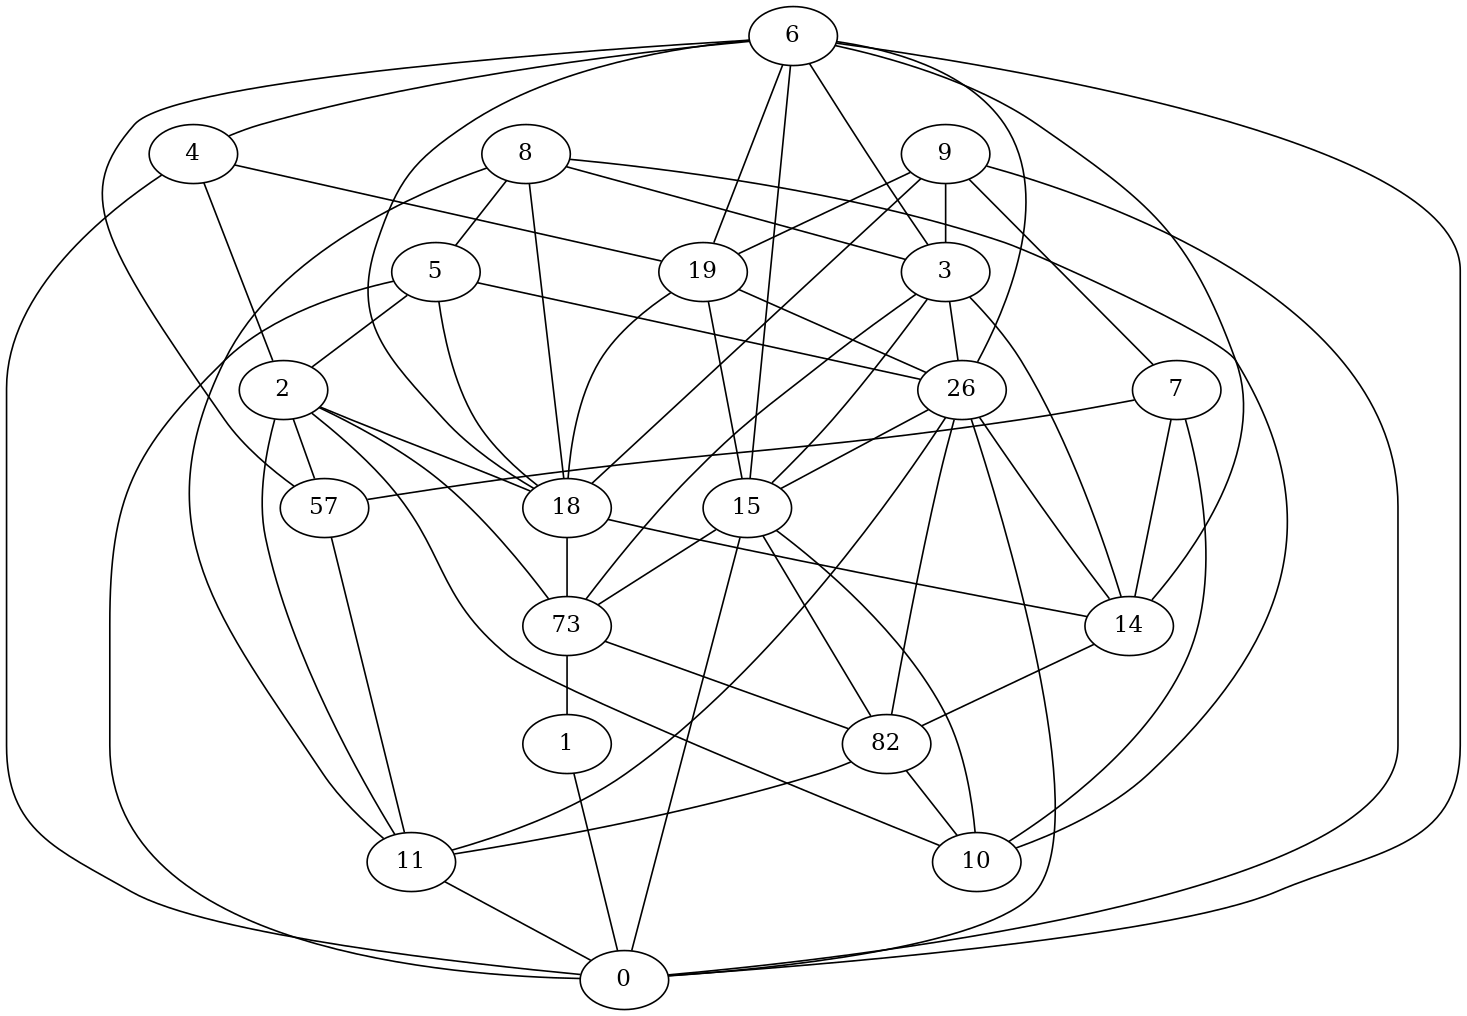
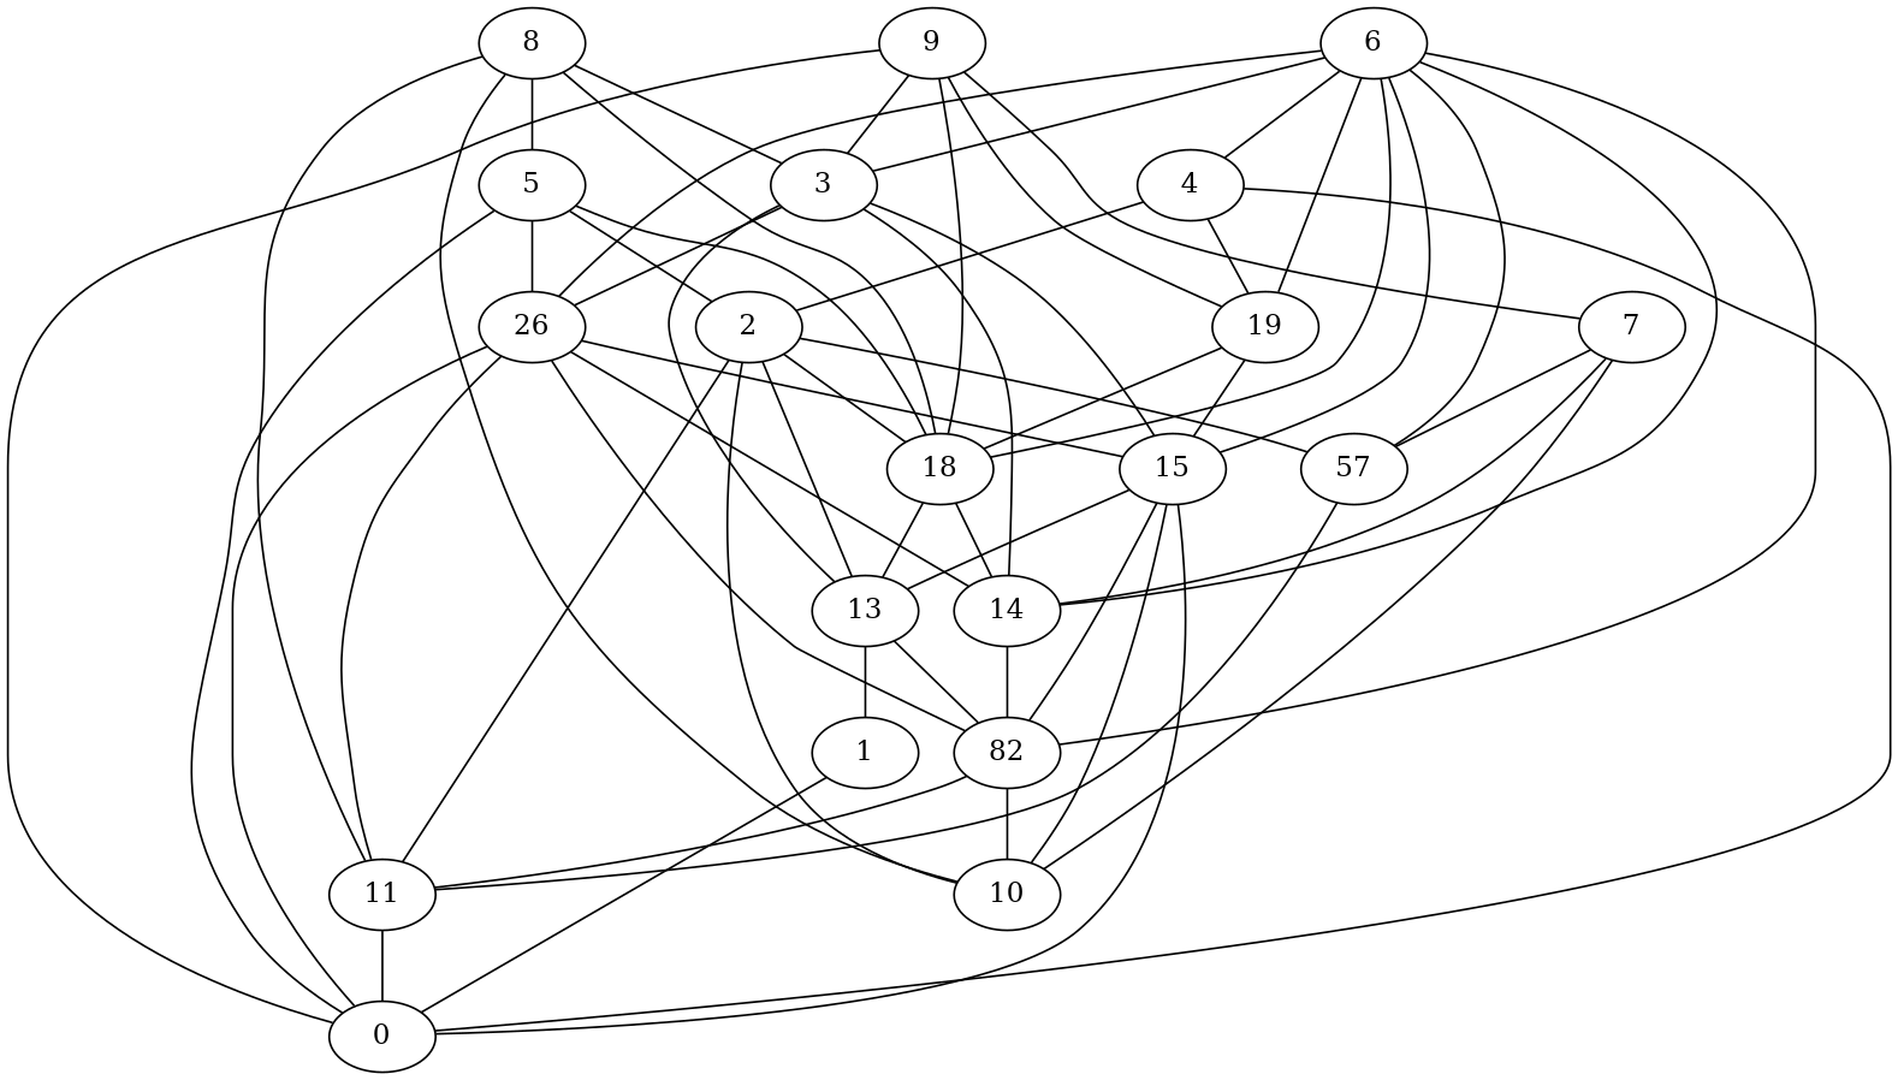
  digraph {
    fontname="DejaVu Serif"
    node [fontname="DejaVu Serif"]
    edge [color=black dir=none fontname="DejaVu Serif"]
    5
    18
    2
    0
    n5 [label=26]
    14
-   13 [label=73]
+   13
    19
    15
    6
    n11 [label=57]
    4
    3
    11
    n15 [label=82]
    10
    1
    7
    9
    8
    subgraph sub_1 {
      5
      18
      2
      0
      n5
      14
      13
      19
      15
      6
      n11
      4
      3
      11
      n15
      10
      1
      7
      9
      8
    }
    5 -> 18
    5 -> 2
    5 -> 0
    5 -> n5
    18 -> 14
    18 -> 13
    2 -> 18
    2 -> 13
    2 -> n11
    2 -> 11
    2 -> 10
    n5 -> 0
    n5 -> 14
    n5 -> 15
    n5 -> 11
    n5 -> n15
    14 -> n15
    13 -> n15
    13 -> 1
    19 -> 18
-   19 -> n5
    19 -> 15
    15 -> 0
    15 -> 13
    15 -> n15
    15 -> 10
    6 -> 18
-   6 -> 0
+   6 -> n15
    6 -> n5
    6 -> 14
    6 -> 19
    6 -> 15
    6 -> n11
    6 -> 4
    6 -> 3
    n11 -> 11
    4 -> 2
    4 -> 0
    4 -> 19
    3 -> n5
    3 -> 14
    3 -> 13
    3 -> 15
    11 -> 0
    n15 -> 11
    n15 -> 10
    1 -> 0
    7 -> 14
    7 -> n11
    7 -> 10
    9 -> 18
    9 -> 0
    9 -> 19
    9 -> 3
    9 -> 7
    8 -> 5
    8 -> 18
    8 -> 3
    8 -> 11
    8 -> 10
  }
